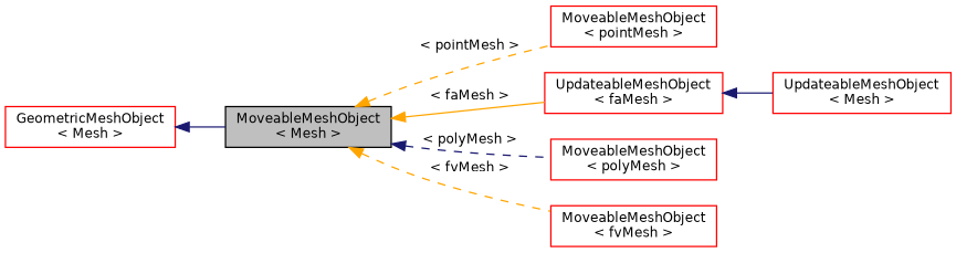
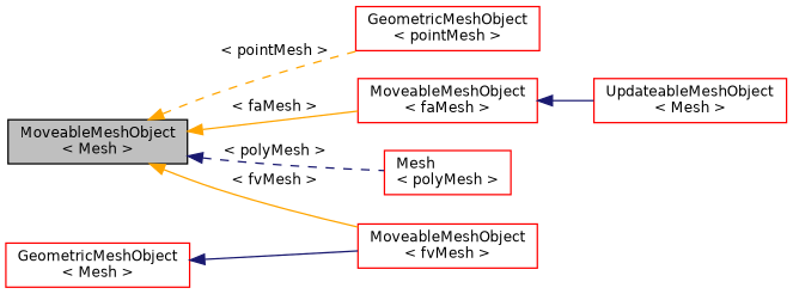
  digraph {
    rankdir=LR
    node [color=red fontname=Helvetica fontsize=10 shape=record]
    edge [color=orange dir=back fontname=Helvetica fontsize=10 labelfontname=Helvetica labelfontsize=10 style=dashed]
    n1 [color=black fillcolor=grey75 fontcolor=black height=0.2 label="MoveableMeshObject\l\< Mesh \>" style=filled width=0.4]
-   n2 [height=0.2 label="MoveableMeshObject\l\< pointMesh \>" width=0.4]
-   n3 [height=0.2 label="UpdateableMeshObject\l\< faMesh \>" width=0.4]
-   n4 [height=0.2 label="MoveableMeshObject\l\< polyMesh \>" width=0.4]
+   n2 [height=0.2 label="GeometricMeshObject\l\< pointMesh \>" width=0.4]
+   n3 [height=0.2 label="MoveableMeshObject\l\< faMesh \>" width=0.4]
+   n4 [height=0.2 label="Mesh\l\< polyMesh \>" width=0.4]
    n5 [height=0.2 label="MoveableMeshObject\l\< fvMesh \>" width=0.4]
    n6 [height=0.2 label="UpdateableMeshObject\l\< Mesh \>" width=0.4]
    n7 [height=0.2 label="GeometricMeshObject\l\< Mesh \>" width=0.4]
    n1 -> n2 [label=" \< pointMesh \>"]
    n1 -> n3 [label=" \< faMesh \>" style=solid]
    n1 -> n4 [color=midnightblue label=" \< polyMesh \>"]
-   n1 -> n5 [label=" \< fvMesh \>"]
+   n1 -> n5 [label=" \< fvMesh \>" style=solid]
    n3 -> n6 [color=midnightblue style=solid]
-   n7 -> n1 [color=midnightblue style=solid]
+   n7 -> n5 [color=midnightblue style=solid]
  }
